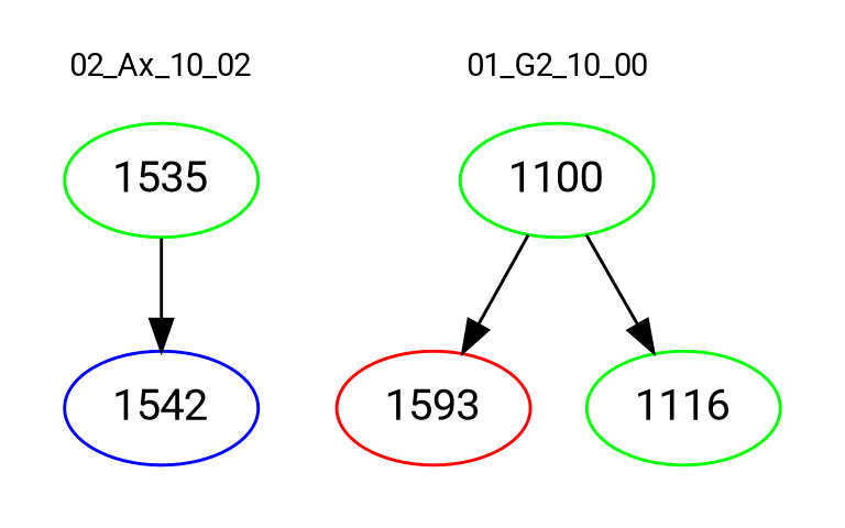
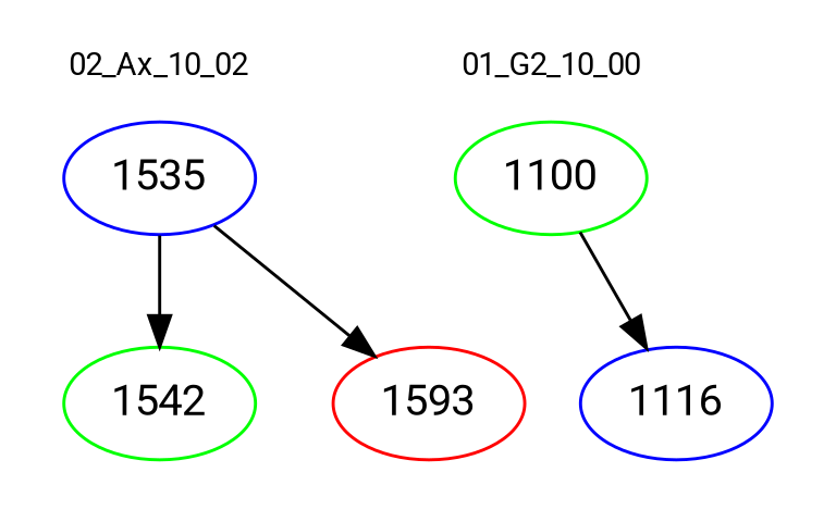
  digraph {
    fontname=Roboto
    node [color=green fontname=Roboto]
    edge [color=black fontname=Roboto]
-   n1 [label=1535]
-   n2 [color=blue label=1542]
+   n1 [color=blue label=1535]
+   n2 [label=1542]
    n3 [label=1100]
-   n4 [label=1116]
+   n4 [color=blue label=1116]
    n5 [color=red label=1593]
    subgraph cluster_1 {
      color=white
      fontsize=10
      label="02_Ax_10_02"
      n1
      n2
    }
    subgraph cluster_2 {
      color=white
      fontsize=10
      label="01_G2_10_00"
      n3
      n4
      n5
    }
    n1 -> n2
    n3 -> n4
-   n3 -> n5
+   n1 -> n5
  }
